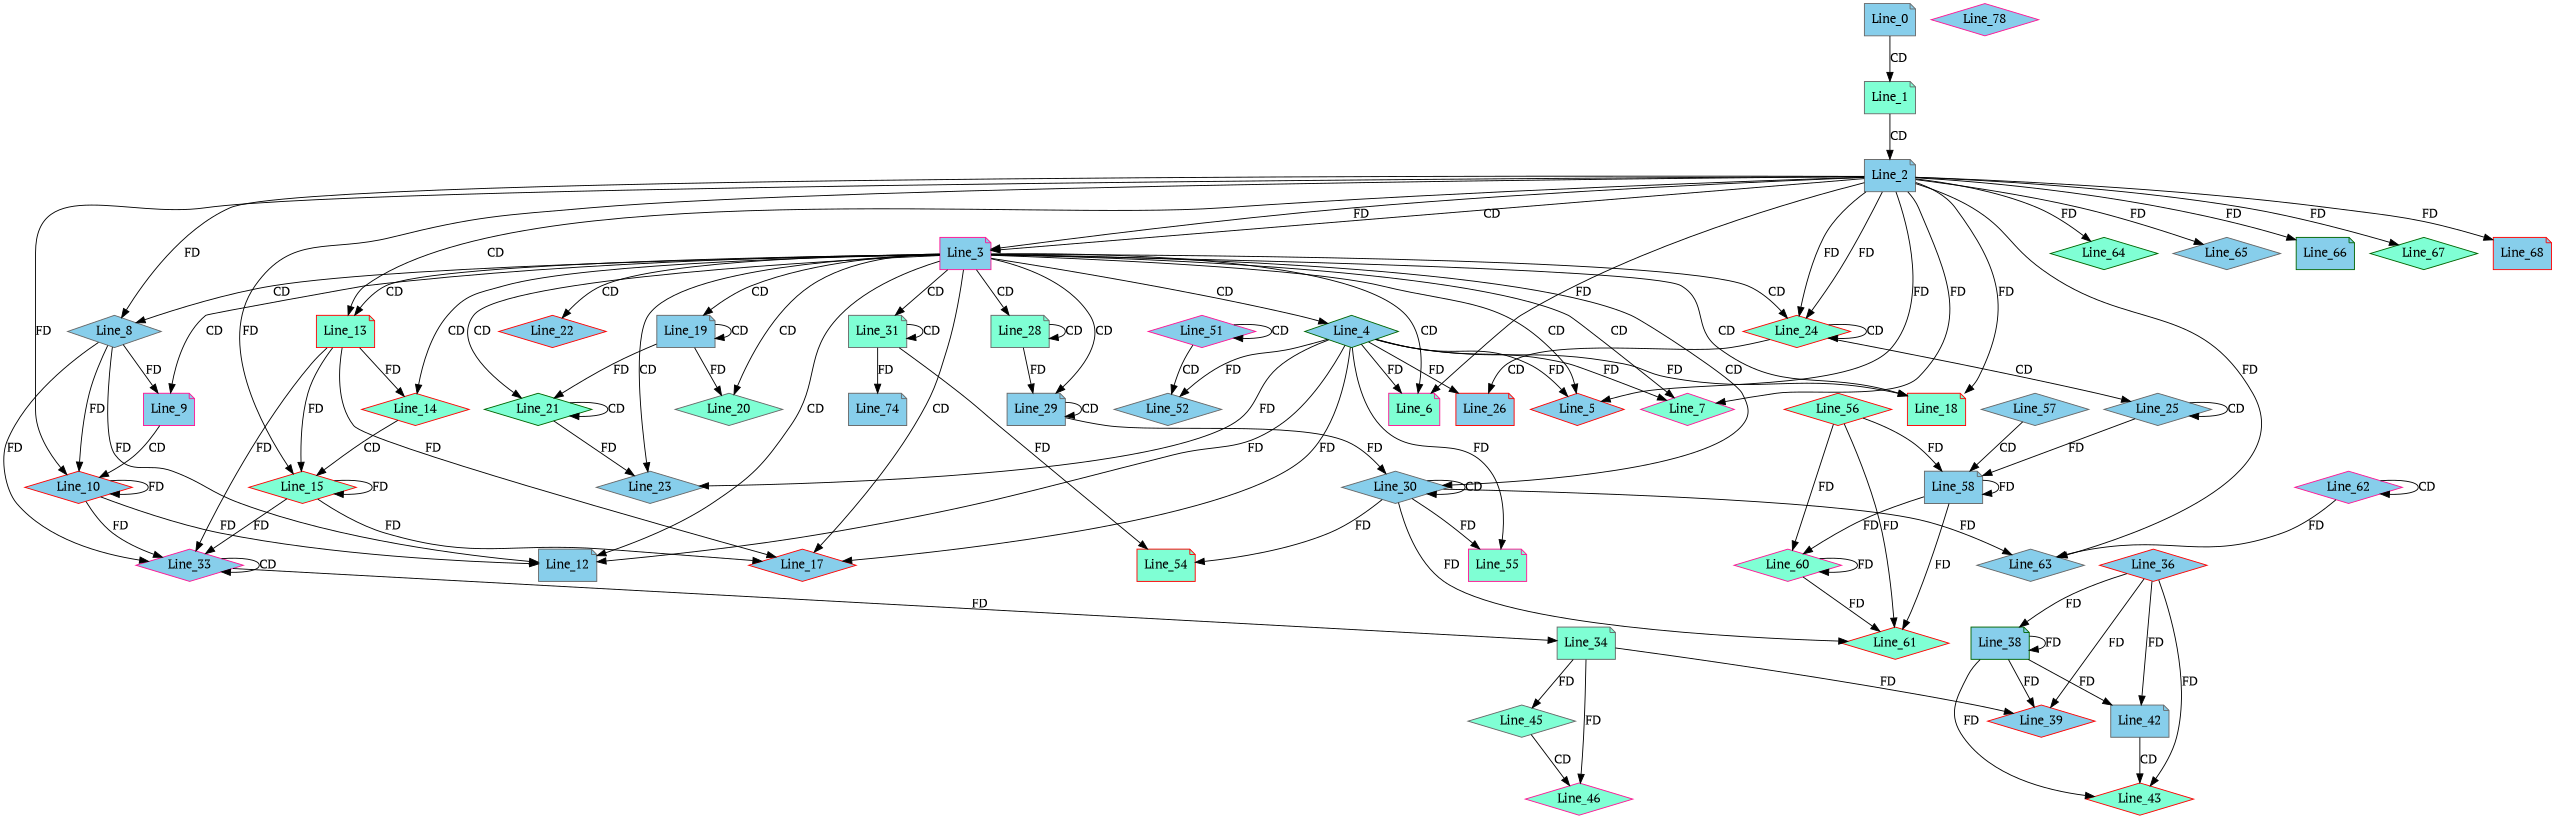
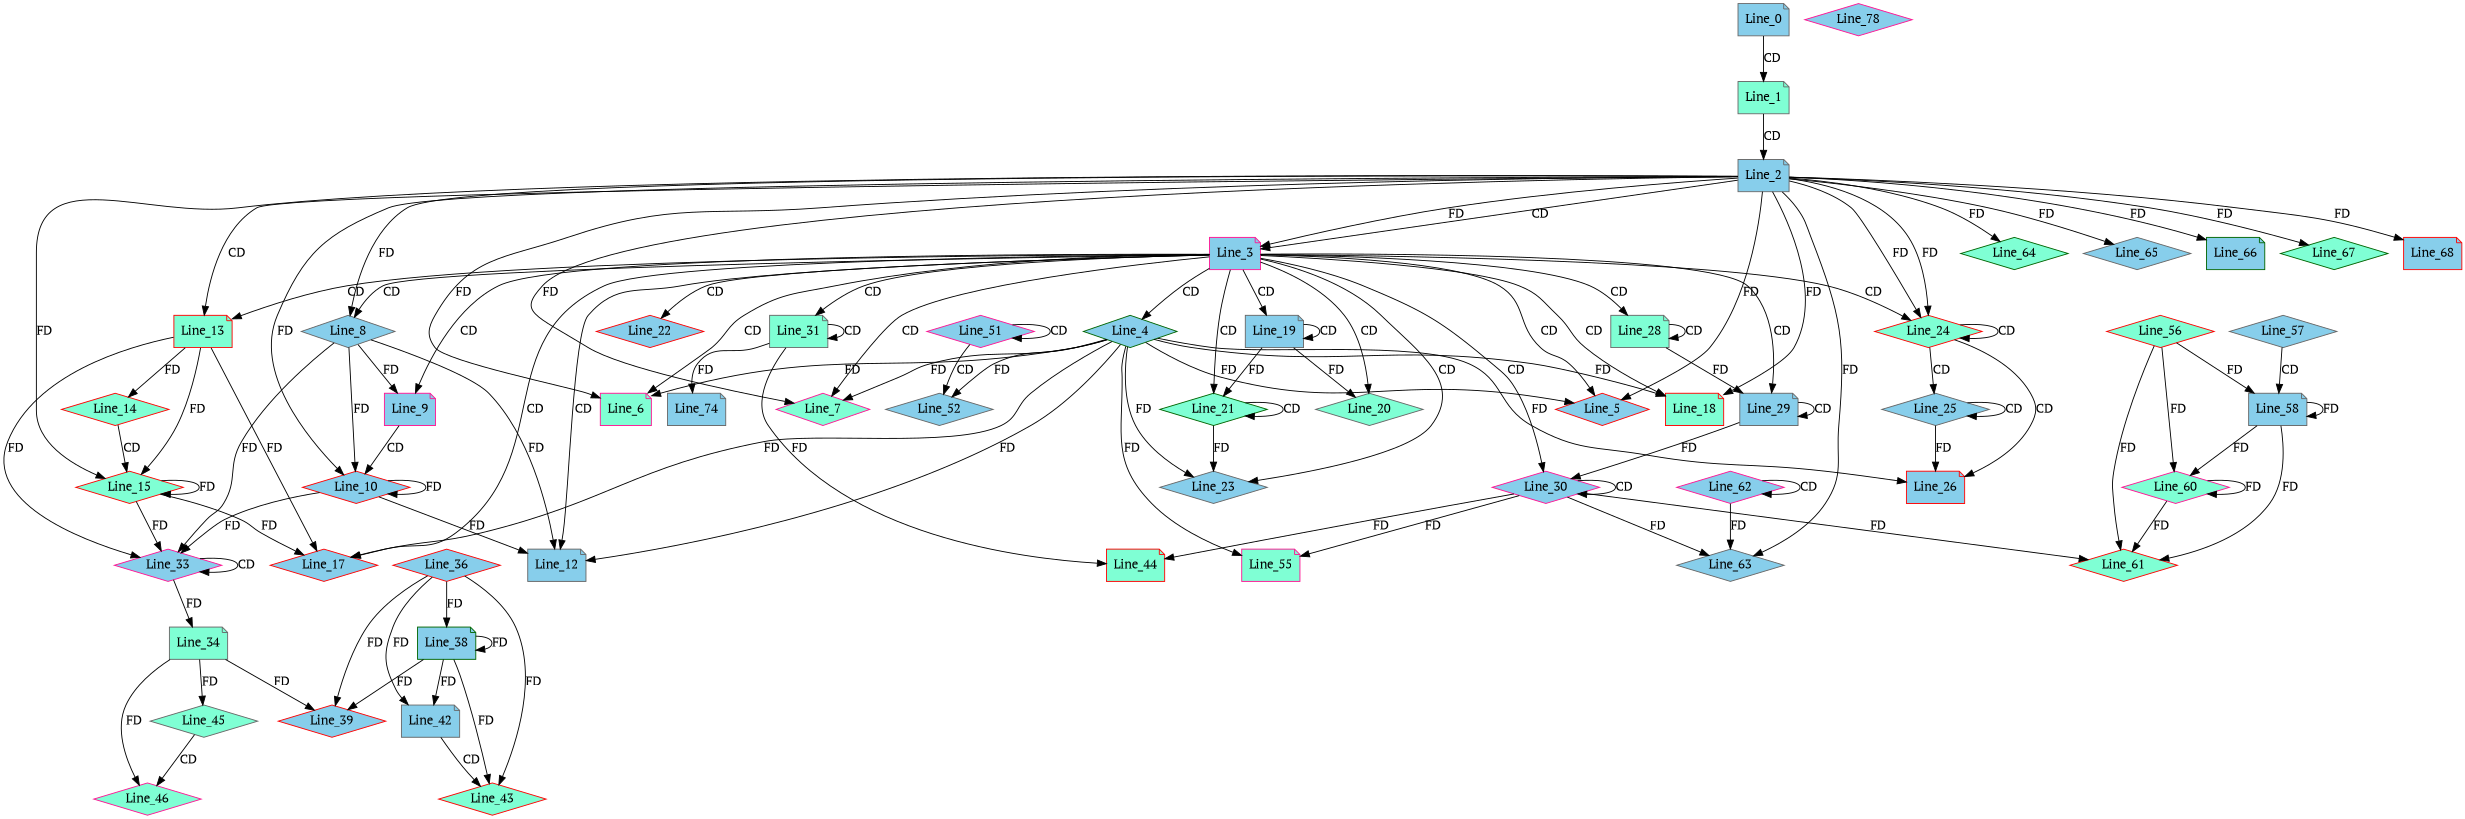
  digraph {
    fontname="PT Serif"
    node [color=gray40 fillcolor=skyblue fontname="PT Serif" shape=diamond style=filled]
    edge [fontname="PT Serif"]
    Line_0 [shape=note]
    Line_1 [fillcolor=aquamarine shape=note]
    Line_2 [shape=note]
    Line_3 [color=deeppink shape=note]
    Line_5 [color=red]
    Line_6 [color=deeppink fillcolor=aquamarine shape=note]
    Line_7 [color=deeppink fillcolor=aquamarine]
    Line_8
    Line_10 [color=red]
    Line_13 [color=red fillcolor=aquamarine shape=note]
    Line_15 [color=red fillcolor=aquamarine]
    Line_18 [color=red fillcolor=aquamarine shape=note]
    Line_24 [color=red fillcolor=aquamarine]
    Line_63
    Line_64 [color=darkgreen fillcolor=aquamarine]
    Line_65
    Line_66 [color=darkgreen shape=note]
    Line_67 [color=darkgreen fillcolor=aquamarine]
    Line_68 [color=red shape=note]
    Line_4 [color=darkgreen]
    Line_9 [color=deeppink shape=note]
    Line_12 [shape=note]
    Line_14 [color=red fillcolor=aquamarine]
    Line_17 [color=red]
    Line_19 [shape=note]
    Line_20 [fillcolor=aquamarine]
    Line_21 [color=darkgreen fillcolor=aquamarine]
    Line_22 [color=red]
    Line_23
    Line_28 [fillcolor=aquamarine shape=note]
    Line_29 [shape=note]
-   Line_30
+   Line_30 [color=deeppink]
    Line_31 [fillcolor=aquamarine shape=note]
    Line_33 [color=deeppink]
    Line_26 [color=red shape=note]
    Line_25
    Line_52
    Line_55 [color=deeppink fillcolor=aquamarine shape=note]
-   Line_54 [color=red fillcolor=aquamarine shape=note]
+   Line_54 [color=red fillcolor=aquamarine shape=note label=Line_44]
    Line_61 [color=red fillcolor=aquamarine]
    Line_74 [shape=note]
    Line_34 [fillcolor=aquamarine shape=note]
    Line_39 [color=red]
    Line_45 [fillcolor=aquamarine]
    Line_46 [color=deeppink fillcolor=aquamarine]
    Line_36 [color=red]
    Line_38 [color=darkgreen shape=note]
    Line_42 [shape=note]
    Line_43 [color=red fillcolor=aquamarine]
    Line_51 [color=deeppink]
    Line_58 [shape=note]
    Line_57
    Line_60 [color=deeppink fillcolor=aquamarine]
    Line_56 [color=red fillcolor=aquamarine]
    Line_62 [color=deeppink]
    Line_78 [color=deeppink]
    Line_0 -> Line_1 [label=CD]
    Line_1 -> Line_2 [label=CD]
    Line_2 -> Line_3 [label=CD]
    Line_2 -> Line_3 [label=FD]
    Line_2 -> Line_5 [label=FD]
    Line_2 -> Line_6 [label=FD]
    Line_2 -> Line_7 [label=FD]
    Line_2 -> Line_8 [label=FD]
    Line_2 -> Line_10 [label=FD]
    Line_2 -> Line_13 [label=CD]
    Line_2 -> Line_15 [label=FD]
    Line_2 -> Line_18 [label=FD]
    Line_2 -> Line_24 [label=FD]
    Line_2 -> Line_24 [label=FD]
    Line_2 -> Line_63 [label=FD]
    Line_2 -> Line_64 [label=FD]
    Line_2 -> Line_65 [label=FD]
    Line_2 -> Line_66 [label=FD]
    Line_2 -> Line_67 [label=FD]
    Line_2 -> Line_68 [label=FD]
    Line_3 -> Line_5 [label=CD]
    Line_3 -> Line_6 [label=CD]
    Line_3 -> Line_7 [label=CD]
    Line_3 -> Line_8 [label=CD]
    Line_3 -> Line_13 [label=CD]
    Line_3 -> Line_18 [label=CD]
    Line_3 -> Line_24 [label=CD]
    Line_3 -> Line_4 [label=CD]
    Line_3 -> Line_9 [label=CD]
    Line_3 -> Line_12 [label=CD]
-   Line_3 -> Line_14 [label=CD]
    Line_3 -> Line_17 [label=CD]
    Line_3 -> Line_19 [label=CD]
    Line_3 -> Line_20 [label=CD]
    Line_3 -> Line_21 [label=CD]
    Line_3 -> Line_22 [label=CD]
    Line_3 -> Line_23 [label=CD]
    Line_3 -> Line_28 [label=CD]
    Line_3 -> Line_29 [label=CD]
    Line_3 -> Line_30 [label=CD]
    Line_3 -> Line_31 [label=CD]
    Line_8 -> Line_10 [label=FD]
    Line_8 -> Line_9 [label=FD]
    Line_8 -> Line_12 [label=FD]
    Line_8 -> Line_33 [label=FD]
    Line_10 -> Line_10 [label=FD]
    Line_10 -> Line_12 [label=FD]
    Line_10 -> Line_33 [label=FD]
    Line_13 -> Line_15 [label=FD]
    Line_13 -> Line_14 [label=FD]
    Line_13 -> Line_17 [label=FD]
    Line_13 -> Line_33 [label=FD]
    Line_15 -> Line_15 [label=FD]
    Line_15 -> Line_17 [label=FD]
    Line_15 -> Line_33 [label=FD]
    Line_24 -> Line_24 [label=CD]
    Line_24 -> Line_26 [label=CD]
    Line_24 -> Line_25 [label=CD]
    Line_4 -> Line_5 [label=FD]
    Line_4 -> Line_6 [label=FD]
    Line_4 -> Line_7 [label=FD]
    Line_4 -> Line_18 [label=FD]
    Line_4 -> Line_12 [label=FD]
    Line_4 -> Line_17 [label=FD]
    Line_4 -> Line_23 [label=FD]
    Line_4 -> Line_26 [label=FD]
    Line_4 -> Line_52 [label=FD]
    Line_4 -> Line_55 [label=FD]
    Line_9 -> Line_10 [label=CD]
    Line_14 -> Line_15 [label=CD]
    Line_19 -> Line_19 [label=CD]
    Line_19 -> Line_20 [label=FD]
    Line_19 -> Line_21 [label=FD]
    Line_21 -> Line_21 [label=CD]
    Line_21 -> Line_23 [label=FD]
    Line_28 -> Line_28 [label=CD]
    Line_28 -> Line_29 [label=FD]
    Line_29 -> Line_29 [label=CD]
    Line_29 -> Line_30 [label=FD]
    Line_30 -> Line_63 [label=FD]
    Line_30 -> Line_30 [label=CD]
    Line_30 -> Line_55 [label=FD]
    Line_30 -> Line_54 [label=FD]
    Line_30 -> Line_61 [label=FD]
    Line_31 -> Line_31 [label=CD]
    Line_31 -> Line_54 [label=FD]
    Line_31 -> Line_74 [label=FD]
    Line_33 -> Line_33 [label=CD]
    Line_33 -> Line_34 [label=FD]
-   Line_25 -> Line_58 [label=FD]
+   Line_25 -> Line_26 [label=FD]
    Line_25 -> Line_25 [label=CD]
    Line_34 -> Line_39 [label=FD]
    Line_34 -> Line_45 [label=FD]
    Line_34 -> Line_46 [label=FD]
    Line_45 -> Line_46 [label=CD]
    Line_36 -> Line_39 [label=FD]
    Line_36 -> Line_38 [label=FD]
    Line_36 -> Line_42 [label=FD]
    Line_36 -> Line_43 [label=FD]
    Line_38 -> Line_39 [label=FD]
    Line_38 -> Line_38 [label=FD]
    Line_38 -> Line_42 [label=FD]
    Line_38 -> Line_43 [label=FD]
    Line_42 -> Line_43 [label=CD]
    Line_51 -> Line_52 [label=CD]
    Line_51 -> Line_51 [label=CD]
    Line_58 -> Line_61 [label=FD]
    Line_58 -> Line_58 [label=FD]
    Line_58 -> Line_60 [label=FD]
    Line_57 -> Line_58 [label=CD]
    Line_60 -> Line_61 [label=FD]
    Line_60 -> Line_60 [label=FD]
    Line_56 -> Line_61 [label=FD]
    Line_56 -> Line_58 [label=FD]
    Line_56 -> Line_60 [label=FD]
    Line_62 -> Line_63 [label=FD]
    Line_62 -> Line_62 [label=CD]
  }
